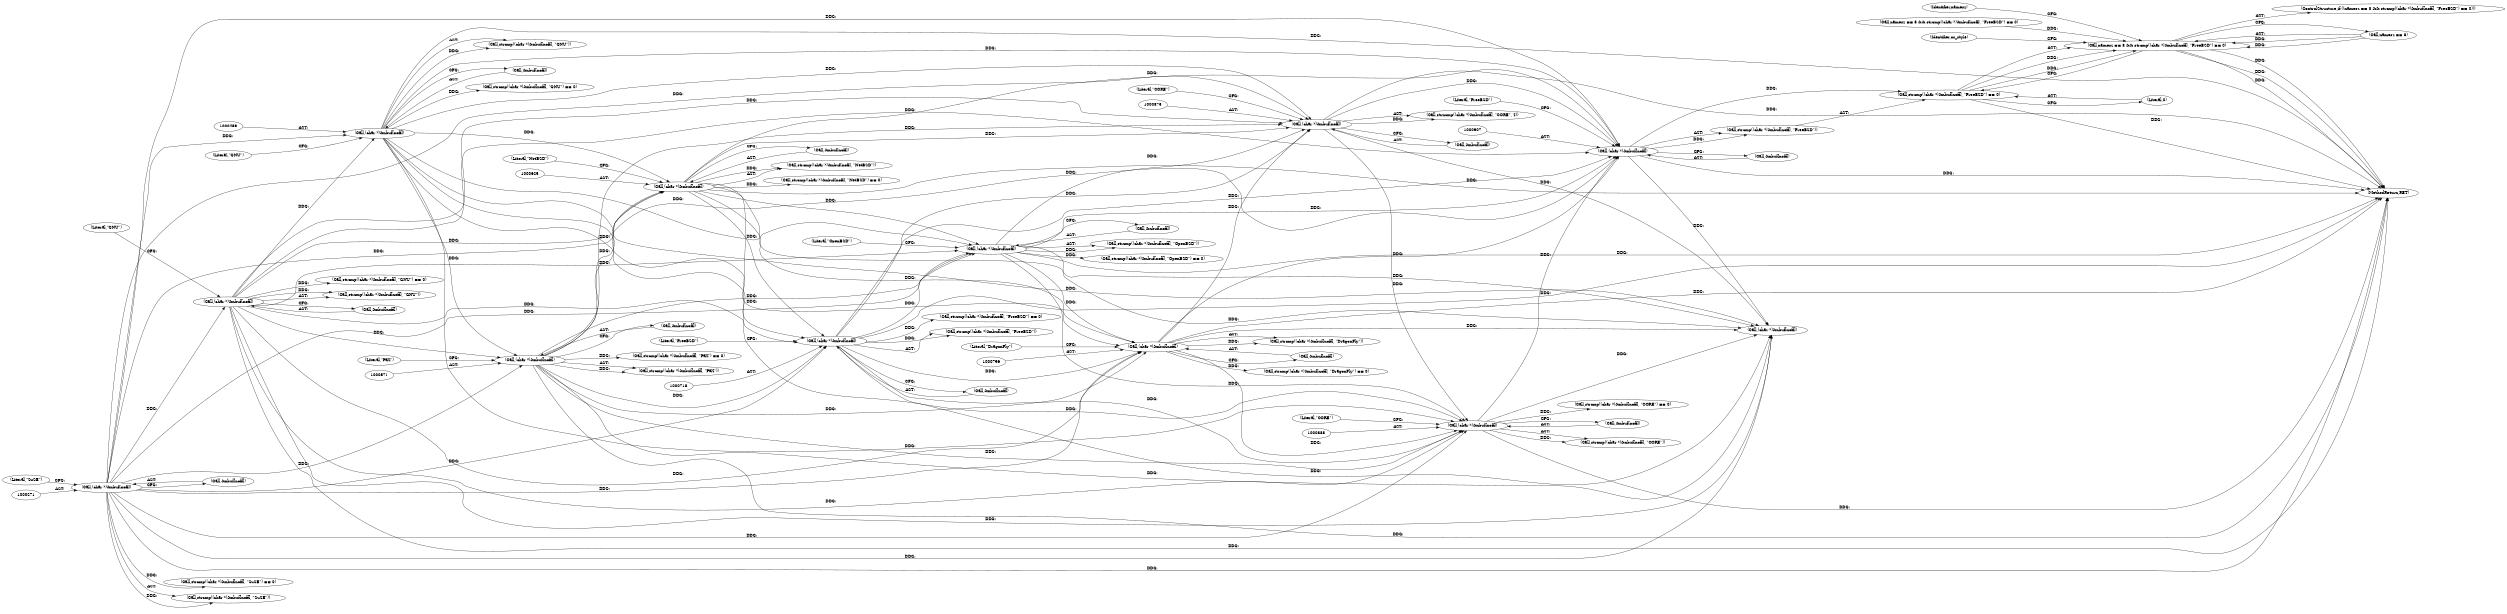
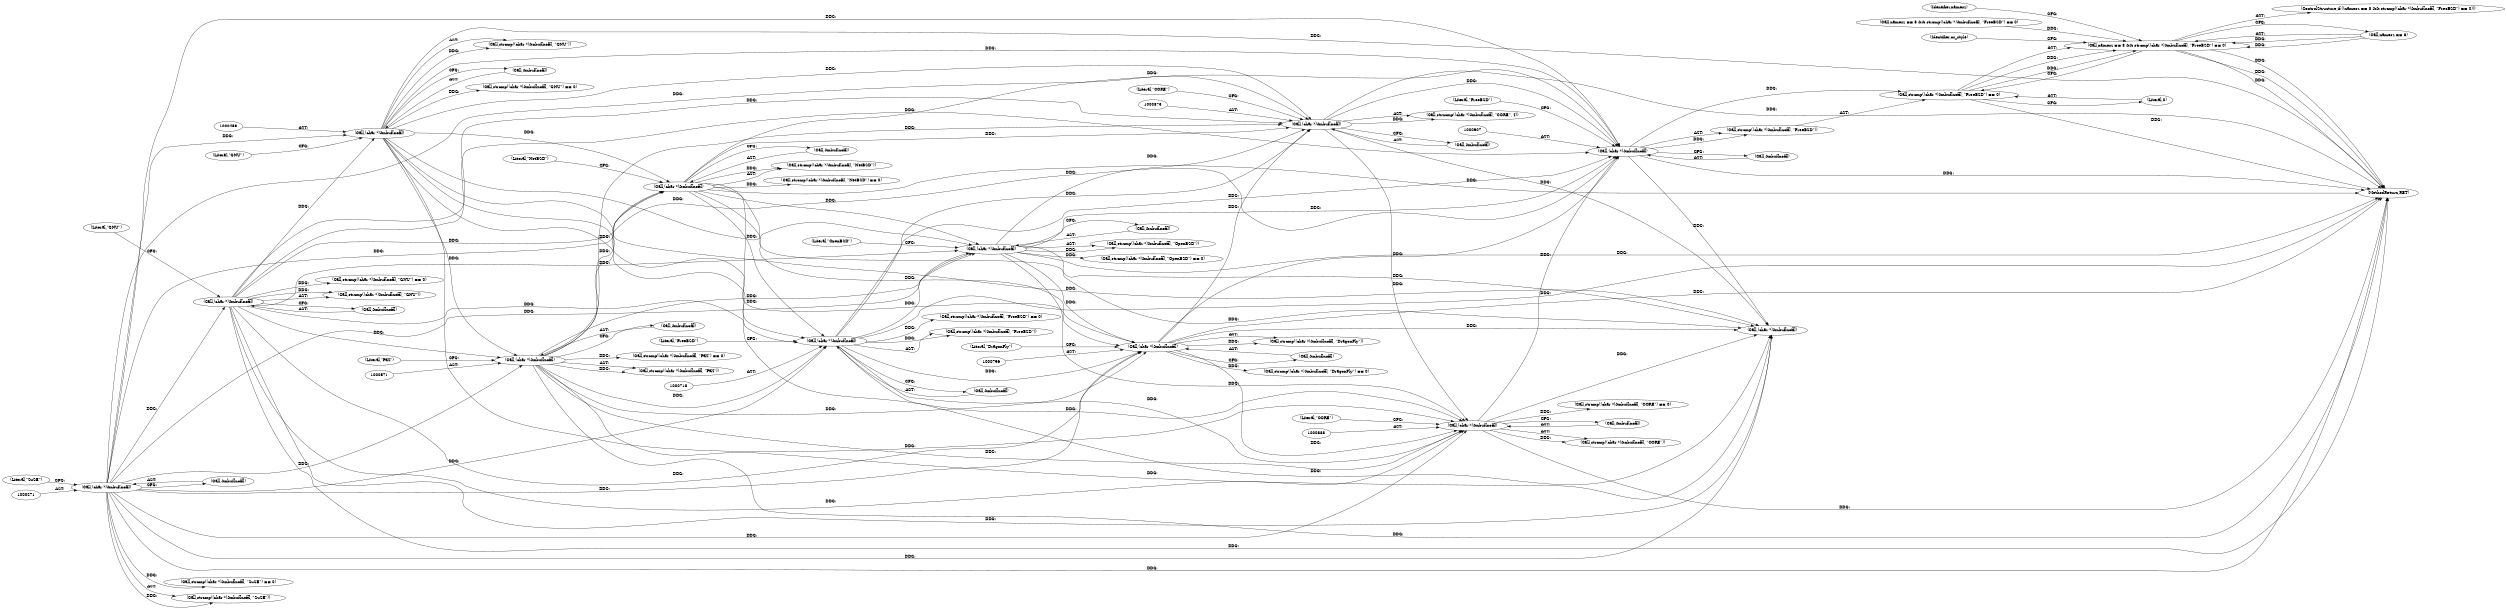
  digraph {
    rankdir=LR
    n1 [label="(Call,strcmp((char *)&nbuf[noff], \"FreeBSD\") == 0)"]
    n2 [label="(Call,namesz == 8 && strcmp((char *)&nbuf[noff], \"FreeBSD\") == 0)"]
    n3 [label="(MethodReturn,RET)"]
    n4 [label="(Literal,0)"]
    n5 [label="(ControlStructure,if ((namesz == 8 && strcmp((char *)&nbuf[noff], \"FreeBSD\") == 0)))"]
    n6 [label="(Call,namesz == 8)"]
    n7 [label="(Call,(char *)&nbuf[noff])"]
    n8 [label="(Call,(char *)&nbuf[noff])"]
    n9 [label="(Call,&nbuf[noff])"]
    n10 [label="(Call,strcmp((char *)&nbuf[noff], \"FreeBSD\"))"]
    n11 [label="(Call,(char *)&nbuf[noff])"]
    n12 [label="(Call,(char *)&nbuf[noff])"]
    n13 [label="(Call,&nbuf[noff])"]
    n14 [label="(Call,strncmp((char *)&nbuf[noff], \"CORE\", 4))"]
    n15 [label="(Call,&nbuf[noff])"]
    n16 [label="(Call,strcmp((char *)&nbuf[noff], \"CORE\"))"]
    n17 [label="(Call,strcmp((char *)&nbuf[noff], \"CORE\") == 0)"]
    n18 [label="(Call,(char *)&nbuf[noff])"]
    n19 [label="(Call,(char *)&nbuf[noff])"]
    n20 [label="(Call,strcmp((char *)&nbuf[noff], \"OpenBSD\"))"]
    n21 [label="(Call,strcmp((char *)&nbuf[noff], \"OpenBSD\") == 0)"]
    n22 [label="(Call,&nbuf[noff])"]
    n23 [label="(Call,strcmp((char *)&nbuf[noff], \"DragonFly\") == 0)"]
    n24 [label="(Call,&nbuf[noff])"]
    n25 [label="(Call,strcmp((char *)&nbuf[noff], \"DragonFly\"))"]
    n26 [label="(Call,(char *)&nbuf[noff])"]
    n27 [label="(Call,(char *)&nbuf[noff])"]
    n28 [label="(Call,strcmp((char *)&nbuf[noff], \"NetBSD\"))"]
    n29 [label="(Call,strcmp((char *)&nbuf[noff], \"NetBSD\") == 0)"]
    n30 [label="(Call,&nbuf[noff])"]
    n31 [label="(Call,&nbuf[noff])"]
    n32 [label="(Call,strcmp((char *)&nbuf[noff], \"FreeBSD\") == 0)"]
    n33 [label="(Call,strcmp((char *)&nbuf[noff], \"FreeBSD\"))"]
    n34 [label="(Call,(char *)&nbuf[noff])"]
    n35 [label="(Call,(char *)&nbuf[noff])"]
    n36 [label="(Call,(char *)&nbuf[noff])"]
    n37 [label="(Call,strcmp((char *)&nbuf[noff], \"GNU\") == 0)"]
    n38 [label="(Call,strcmp((char *)&nbuf[noff], \"GNU\"))"]
    n39 [label="(Call,&nbuf[noff])"]
    n40 [label="(Call,strcmp((char *)&nbuf[noff], \"GNU\"))"]
    n41 [label="(Call,&nbuf[noff])"]
    n42 [label="(Call,strcmp((char *)&nbuf[noff], \"GNU\") == 0)"]
    n43 [label="(Call,&nbuf[noff])"]
    n44 [label="(Call,strcmp((char *)&nbuf[noff], \"PaX\") == 0)"]
    n45 [label="(Call,strcmp((char *)&nbuf[noff], \"PaX\"))"]
    n46 [label="(Call,(char *)&nbuf[noff])"]
    n47 [label="(Call,strcmp((char *)&nbuf[noff], \"SuSE\") == 0)"]
    n48 [label="(Call,strcmp((char *)&nbuf[noff], \"SuSE\"))"]
    n49 [label="(Call,&nbuf[noff])"]
    n50 [label="(Literal,\"NetBSD\")"]
    n51 [label="(Literal,\"OpenBSD\")"]
    n52 [label="(Identifier,namesz)"]
    n53 [label="(Literal,\"FreeBSD\")"]
    n54 [label="(Literal,\"GNU\")"]
    n55 [label="(Literal,\"FreeBSD\")"]
    n56 [label="(Literal,\"GNU\")"]
    n57 [label="(Call,namesz == 8 && strcmp((char *)&nbuf[noff], \"FreeBSD\") == 0)"]
    n58 [label="(Literal,\"PaX\")"]
    n59 [label="(Literal,\"CORE\")"]
    n60 [label="(Identifier,os_style)"]
    n61 [label="(Literal,\"CORE\")"]
    n62 [label="(Literal,\"DragonFly\")"]
    n63 [label="(Literal,\"SuSE\")"]
    1000907
    1000873
-   1000625
    1000271
    n68 [label=1000459]
    n69 [label=1000571]
    1000718
    1000796
    1000888
    n1 -> n2 [label="AST: "]
    n1 -> n2 [label="DDG: "]
    n1 -> n2 [label="DDG: "]
    n1 -> n3 [label="DDG: "]
    n1 -> n4 [label="CFG: "]
    n2 -> n1 [label="CFG: "]
    n2 -> n3 [label="DDG: "]
    n2 -> n3 [label="DDG: "]
    n2 -> n3 [label="DDG: "]
    n2 -> n5 [label="AST: "]
    n2 -> n6 [label="CFG: "]
    n4 -> n1 [label="AST: "]
    n6 -> n2 [label="AST: "]
    n6 -> n2 [label="DDG: "]
    n6 -> n2 [label="DDG: "]
    n7 -> n1 [label="DDG: "]
    n7 -> n3 [label="DDG: "]
    n7 -> n8 [label="DDG: "]
    n7 -> n9 [label="CFG: "]
    n7 -> n10 [label="AST: "]
    n7 -> n10 [label="DDG: "]
    n9 -> n7 [label="AST: "]
    n10 -> n1 [label="AST: "]
    n11 -> n3 [label="DDG: "]
    n11 -> n7 [label="DDG: "]
    n11 -> n8 [label="DDG: "]
    n11 -> n12 [label="DDG: "]
    n11 -> n13 [label="CFG: "]
    n11 -> n14 [label="AST: "]
    n11 -> n14 [label="DDG: "]
    n12 -> n3 [label="DDG: "]
    n12 -> n7 [label="DDG: "]
    n12 -> n8 [label="DDG: "]
    n12 -> n15 [label="CFG: "]
    n12 -> n16 [label="AST: "]
    n12 -> n16 [label="DDG: "]
    n12 -> n17 [label="DDG: "]
    n13 -> n11 [label="AST: "]
    n15 -> n12 [label="AST: "]
    n18 -> n3 [label="DDG: "]
    n18 -> n7 [label="DDG: "]
    n18 -> n8 [label="DDG: "]
    n18 -> n11 [label="DDG: "]
    n18 -> n12 [label="DDG: "]
    n18 -> n19 [label="DDG: "]
    n18 -> n20 [label="AST: "]
    n18 -> n20 [label="DDG: "]
    n18 -> n21 [label="DDG: "]
    n18 -> n22 [label="CFG: "]
    n19 -> n3 [label="DDG: "]
    n19 -> n7 [label="DDG: "]
    n19 -> n8 [label="DDG: "]
    n19 -> n11 [label="DDG: "]
    n19 -> n12 [label="DDG: "]
    n19 -> n23 [label="DDG: "]
    n19 -> n24 [label="CFG: "]
    n19 -> n25 [label="AST: "]
    n19 -> n25 [label="DDG: "]
    n22 -> n18 [label="AST: "]
    n24 -> n19 [label="AST: "]
    n26 -> n3 [label="DDG: "]
    n26 -> n7 [label="DDG: "]
    n26 -> n8 [label="DDG: "]
    n26 -> n11 [label="DDG: "]
    n26 -> n12 [label="DDG: "]
    n26 -> n18 [label="DDG: "]
    n26 -> n19 [label="DDG: "]
    n26 -> n27 [label="DDG: "]
    n26 -> n28 [label="AST: "]
    n26 -> n28 [label="DDG: "]
    n26 -> n29 [label="DDG: "]
    n26 -> n30 [label="CFG: "]
    n27 -> n3 [label="DDG: "]
    n27 -> n7 [label="DDG: "]
    n27 -> n8 [label="DDG: "]
    n27 -> n11 [label="DDG: "]
    n27 -> n12 [label="DDG: "]
    n27 -> n18 [label="DDG: "]
    n27 -> n19 [label="DDG: "]
    n27 -> n31 [label="CFG: "]
    n27 -> n32 [label="DDG: "]
    n27 -> n33 [label="AST: "]
    n27 -> n33 [label="DDG: "]
    n30 -> n26 [label="AST: "]
    n31 -> n27 [label="AST: "]
    n34 -> n3 [label="DDG: "]
    n34 -> n7 [label="DDG: "]
    n34 -> n8 [label="DDG: "]
    n34 -> n11 [label="DDG: "]
    n34 -> n12 [label="DDG: "]
    n34 -> n18 [label="DDG: "]
    n34 -> n19 [label="DDG: "]
    n34 -> n26 [label="DDG: "]
    n34 -> n27 [label="DDG: "]
    n34 -> n35 [label="DDG: "]
    n34 -> n36 [label="DDG: "]
    n34 -> n37 [label="DDG: "]
    n34 -> n38 [label="AST: "]
    n34 -> n38 [label="DDG: "]
    n34 -> n39 [label="CFG: "]
    n35 -> n3 [label="DDG: "]
    n35 -> n7 [label="DDG: "]
    n35 -> n8 [label="DDG: "]
    n35 -> n11 [label="DDG: "]
    n35 -> n12 [label="DDG: "]
    n35 -> n18 [label="DDG: "]
    n35 -> n19 [label="DDG: "]
    n35 -> n26 [label="DDG: "]
    n35 -> n27 [label="DDG: "]
    n35 -> n36 [label="DDG: "]
    n35 -> n40 [label="AST: "]
    n35 -> n40 [label="DDG: "]
    n35 -> n41 [label="CFG: "]
    n35 -> n42 [label="DDG: "]
    n36 -> n3 [label="DDG: "]
    n36 -> n7 [label="DDG: "]
    n36 -> n8 [label="DDG: "]
    n36 -> n11 [label="DDG: "]
    n36 -> n12 [label="DDG: "]
    n36 -> n18 [label="DDG: "]
    n36 -> n19 [label="DDG: "]
    n36 -> n26 [label="DDG: "]
    n36 -> n27 [label="DDG: "]
    n36 -> n43 [label="CFG: "]
    n36 -> n44 [label="DDG: "]
    n36 -> n45 [label="AST: "]
    n36 -> n45 [label="DDG: "]
    n39 -> n34 [label="AST: "]
    n41 -> n35 [label="AST: "]
    n43 -> n36 [label="AST: "]
    n46 -> n3 [label="DDG: "]
    n46 -> n7 [label="DDG: "]
    n46 -> n8 [label="DDG: "]
    n46 -> n11 [label="DDG: "]
    n46 -> n12 [label="DDG: "]
    n46 -> n18 [label="DDG: "]
    n46 -> n19 [label="DDG: "]
    n46 -> n26 [label="DDG: "]
    n46 -> n27 [label="DDG: "]
    n46 -> n34 [label="DDG: "]
    n46 -> n35 [label="DDG: "]
    n46 -> n36 [label="DDG: "]
    n46 -> n47 [label="DDG: "]
    n46 -> n48 [label="AST: "]
    n46 -> n48 [label="DDG: "]
    n46 -> n49 [label="CFG: "]
    n49 -> n46 [label="AST: "]
    n50 -> n26 [label="CFG: "]
    n51 -> n18 [label="CFG: "]
    n52 -> n2 [label="CFG: "]
    n53 -> n7 [label="CFG: "]
    n54 -> n35 [label="CFG: "]
    n55 -> n27 [label="CFG: "]
    n56 -> n34 [label="CFG: "]
    n57 -> n2 [label="DDG: "]
    n58 -> n36 [label="CFG: "]
    n59 -> n12 [label="CFG: "]
    n60 -> n2 [label="CFG: "]
    n61 -> n11 [label="CFG: "]
    n62 -> n19 [label="CFG: "]
    n63 -> n46 [label="CFG: "]
    1000907 -> n7 [label="AST: "]
    1000873 -> n11 [label="AST: "]
-   1000625 -> n26 [label="AST: "]
    1000271 -> n46 [label="AST: "]
    n68 -> n35 [label="AST: "]
    n69 -> n36 [label="AST: "]
    1000718 -> n27 [label="AST: "]
    1000796 -> n19 [label="AST: "]
    1000888 -> n12 [label="AST: "]
  }
